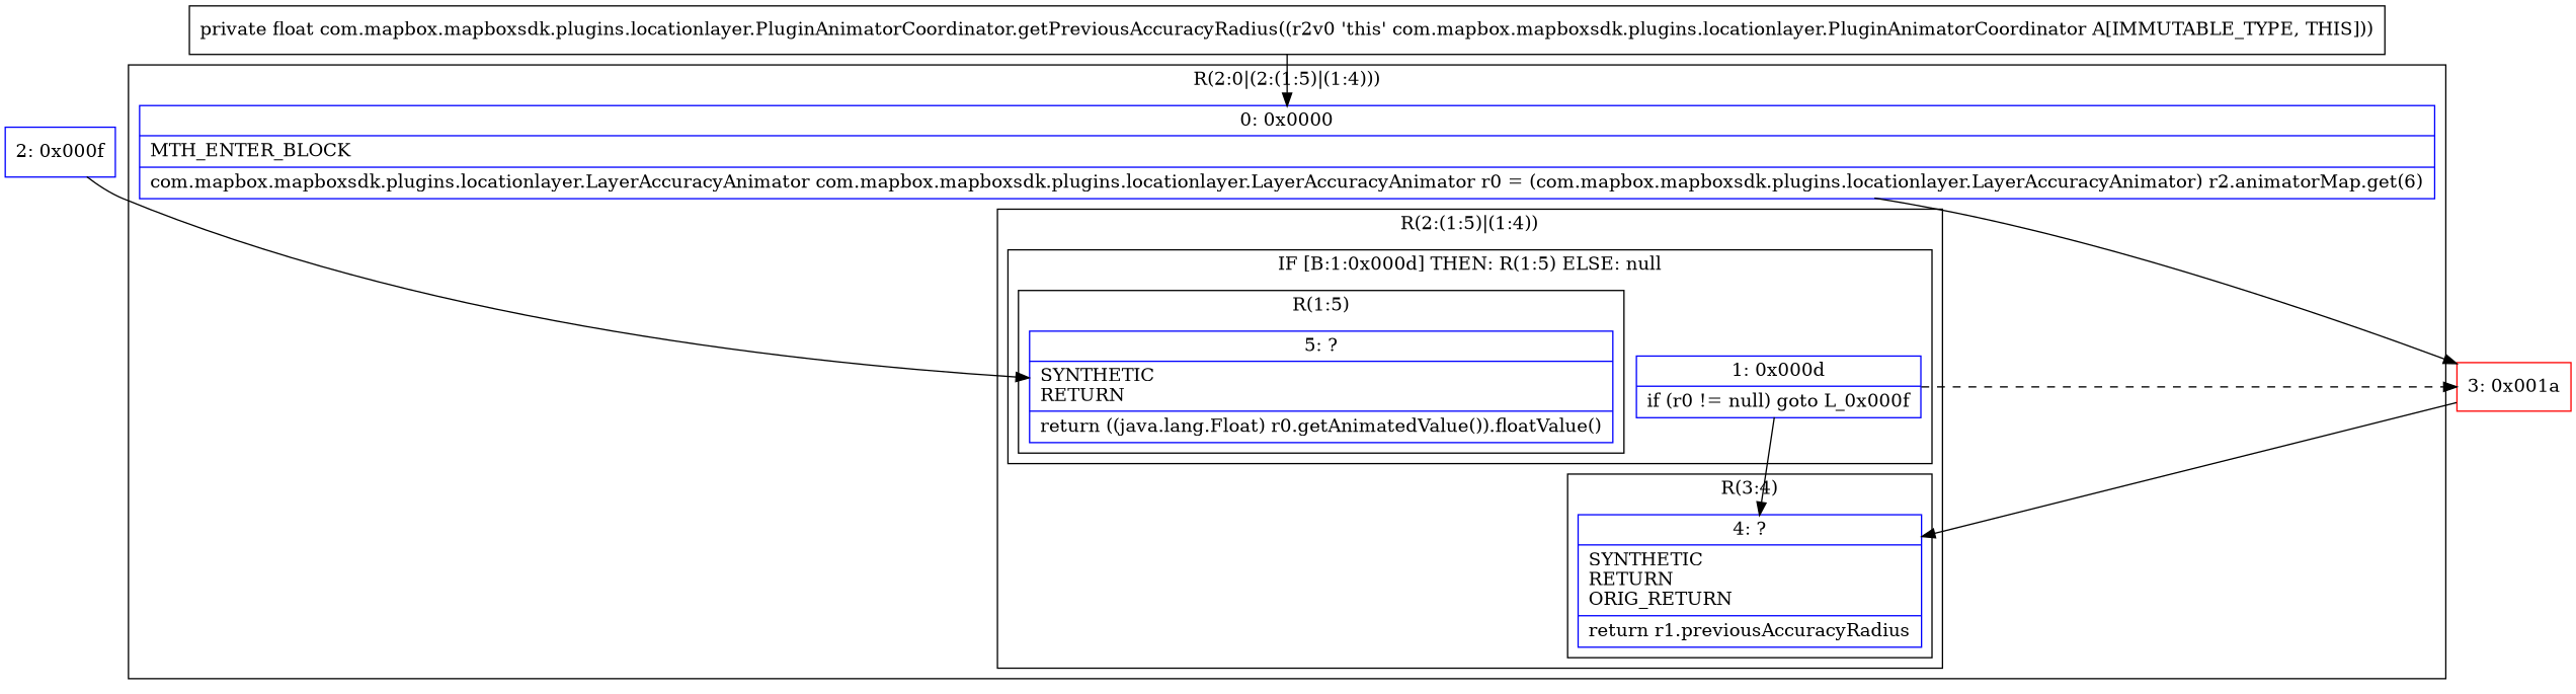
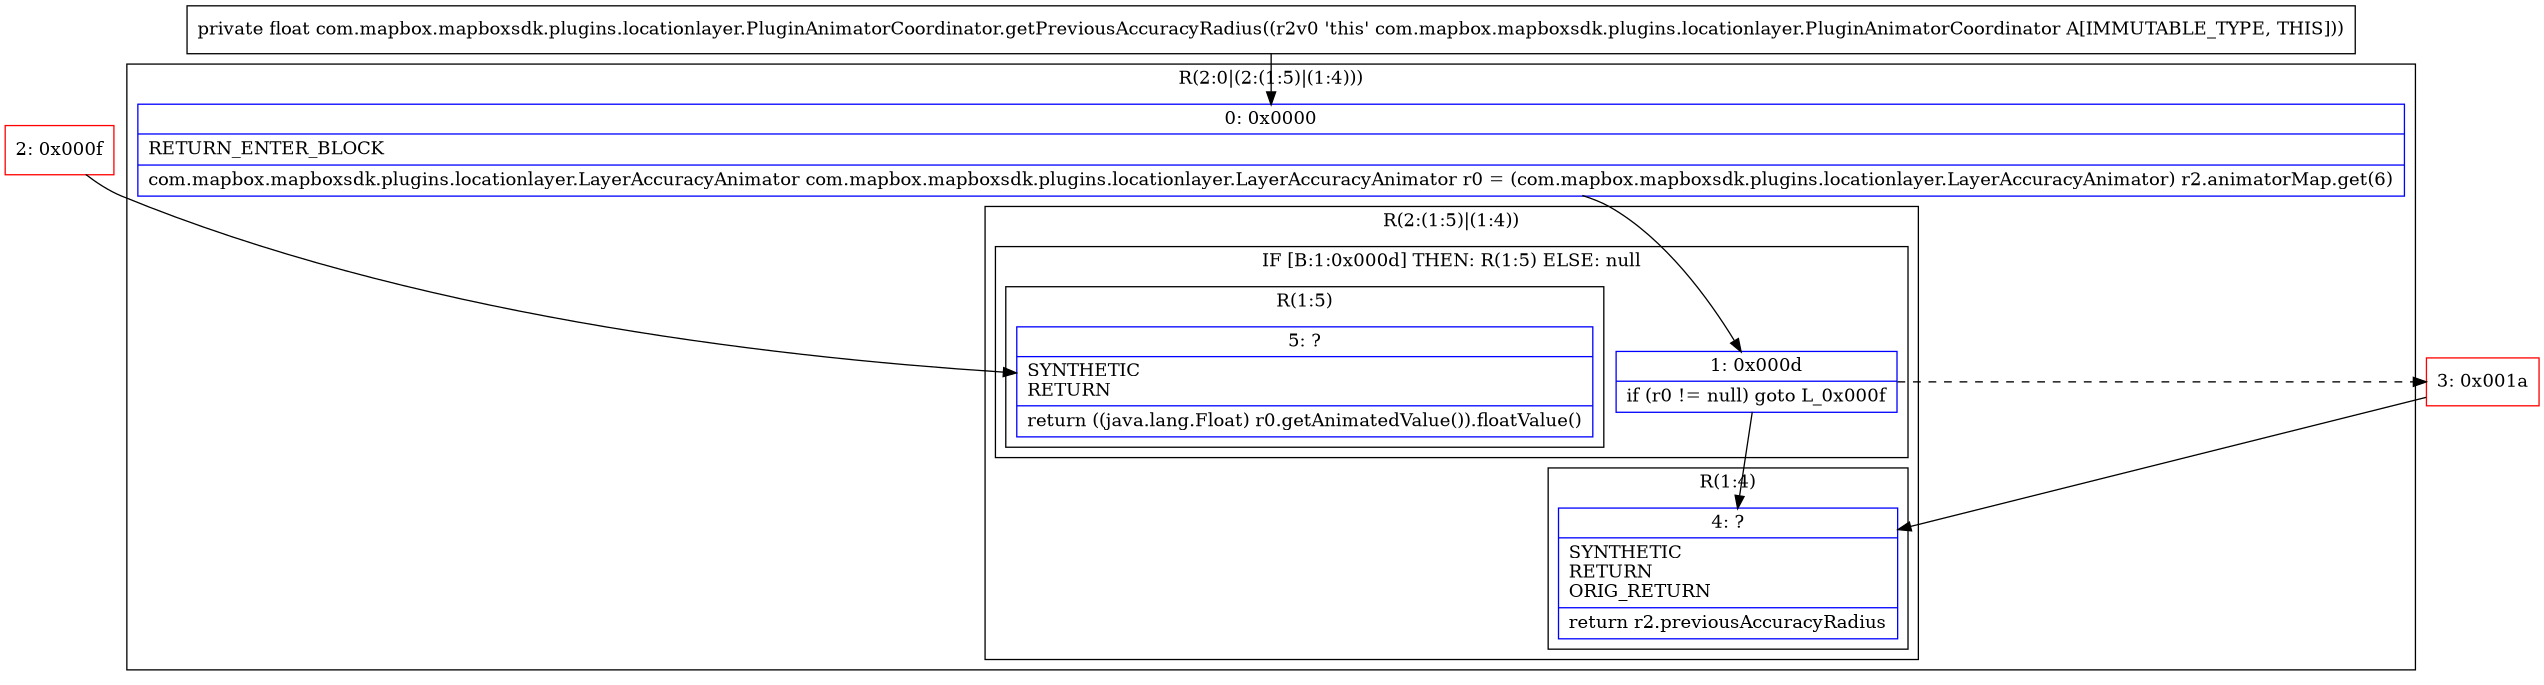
  digraph {
    node [color=blue shape=record]
    n1 [label="{5\:\ ?|SYNTHETIC\lRETURN\l|return ((java.lang.Float) r0.getAnimatedValue()).floatValue()\l}"]
    n2 [label="{1\:\ 0x000d|if (r0 != null) goto L_0x000f\l}"]
-   n3 [label="{4\:\ ?|SYNTHETIC\lRETURN\lORIG_RETURN\l|return r1.previousAccuracyRadius\l}"]
-   n4 [label="{0\:\ 0x0000|MTH_ENTER_BLOCK\l|com.mapbox.mapboxsdk.plugins.locationlayer.LayerAccuracyAnimator com.mapbox.mapboxsdk.plugins.locationlayer.LayerAccuracyAnimator r0 = (com.mapbox.mapboxsdk.plugins.locationlayer.LayerAccuracyAnimator) r2.animatorMap.get(6)\l}"]
+   n3 [label="{4\:\ ?|SYNTHETIC\lRETURN\lORIG_RETURN\l|return r2.previousAccuracyRadius\l}"]
+   n4 [label="{0\:\ 0x0000|RETURN_ENTER_BLOCK\l|com.mapbox.mapboxsdk.plugins.locationlayer.LayerAccuracyAnimator com.mapbox.mapboxsdk.plugins.locationlayer.LayerAccuracyAnimator r0 = (com.mapbox.mapboxsdk.plugins.locationlayer.LayerAccuracyAnimator) r2.animatorMap.get(6)\l}"]
    n5 [color=red label="{3\:\ 0x001a}"]
-   n6 [label="{2\:\ 0x000f}"]
+   n6 [color=red label="{2\:\ 0x000f}"]
    n7 [label="{private float com.mapbox.mapboxsdk.plugins.locationlayer.PluginAnimatorCoordinator.getPreviousAccuracyRadius((r2v0 'this' com.mapbox.mapboxsdk.plugins.locationlayer.PluginAnimatorCoordinator A[IMMUTABLE_TYPE, THIS])) }" color=""]
    subgraph cluster_1 {
      label="R(2:0|(2:(1:5)|(1:4)))"
      n4
      subgraph cluster_2 {
        label="R(2:(1:5)|(1:4))"
        subgraph cluster_3 {
          label="IF [B:1:0x000d] THEN: R(1:5) ELSE: null"
          n2
          subgraph cluster_4 {
            label="R(1:5)"
            n1
          }
        }
        subgraph cluster_5 {
-         label="R(3:4)"
+         label="R(1:4)"
          n3
        }
      }
    }
    n2 -> n3
    n2 -> n5 [style=dashed]
-   n4 -> n5
+   n4 -> n2
    n5 -> n3
    n6 -> n1
    n7 -> n4
  }
